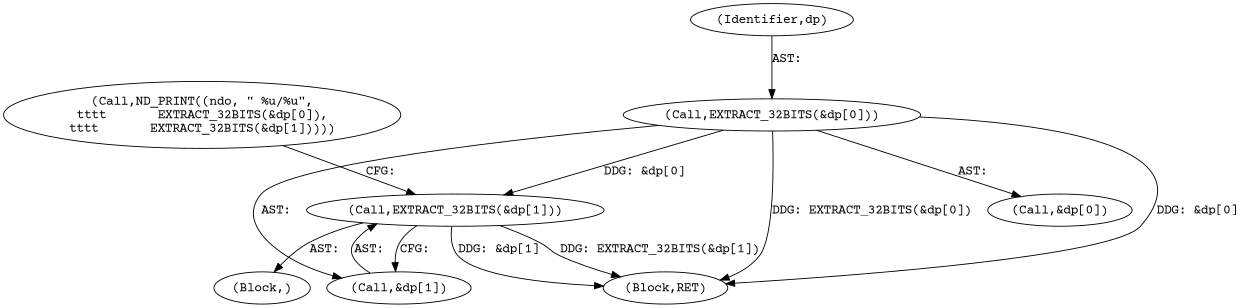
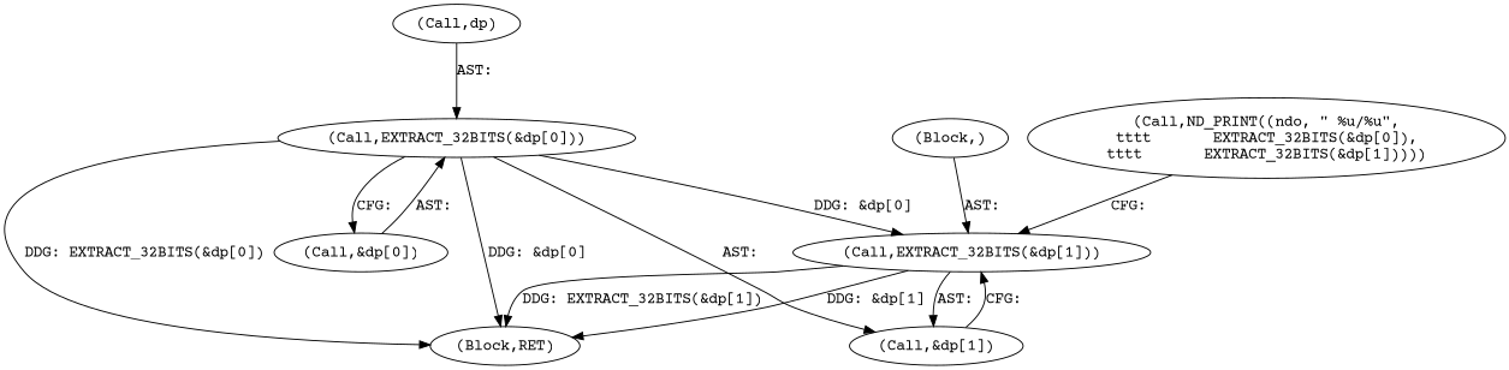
  digraph {
    fontname="Courier Prime"
    node [fontname="Courier Prime"]
    edge [fontname="Courier Prime"]
    n1 [label="(Call,EXTRACT_32BITS(&dp[1]))"]
    n2 [label="(Block,RET)"]
    n3 [label="(Block,)"]
    n4 [label="(Call,&dp[1])"]
    n5 [label="(Call,EXTRACT_32BITS(&dp[0]))"]
    n6 [label="(Call,&dp[0])"]
-   n7 [label="(Identifier,dp)"]
+   n7 [label="(Call,dp)"]
    n8 [label="(Call,ND_PRINT((ndo, \" %u/%u\",\n\t\t\t\t       EXTRACT_32BITS(&dp[0]),\n\t\t\t\t       EXTRACT_32BITS(&dp[1]))))"]
    n1 -> n2 [label="DDG: &dp[1]"]
    n1 -> n2 [label="DDG: EXTRACT_32BITS(&dp[1])"]
-   n1 -> n3 [label="AST: "]
-   n1 -> n4 [label="CFG: "]
-   n4 -> n1 [label="AST: "]
+   n3 -> n1 [label="AST: "]
+   n1 -> n4 [label="AST: "]
+   n4 -> n1 [label="CFG: "]
    n5 -> n1 [label="DDG: &dp[0]"]
    n5 -> n2 [label="DDG: &dp[0]"]
    n5 -> n2 [label="DDG: EXTRACT_32BITS(&dp[0])"]
    n5 -> n4 [label="AST: "]
-   n5 -> n6 [label="AST: "]
+   n5 -> n6 [label="CFG: "]
+   n6 -> n5 [label="AST: "]
    n7 -> n5 [label="AST: "]
    n8 -> n1 [label="CFG: "]
  }
